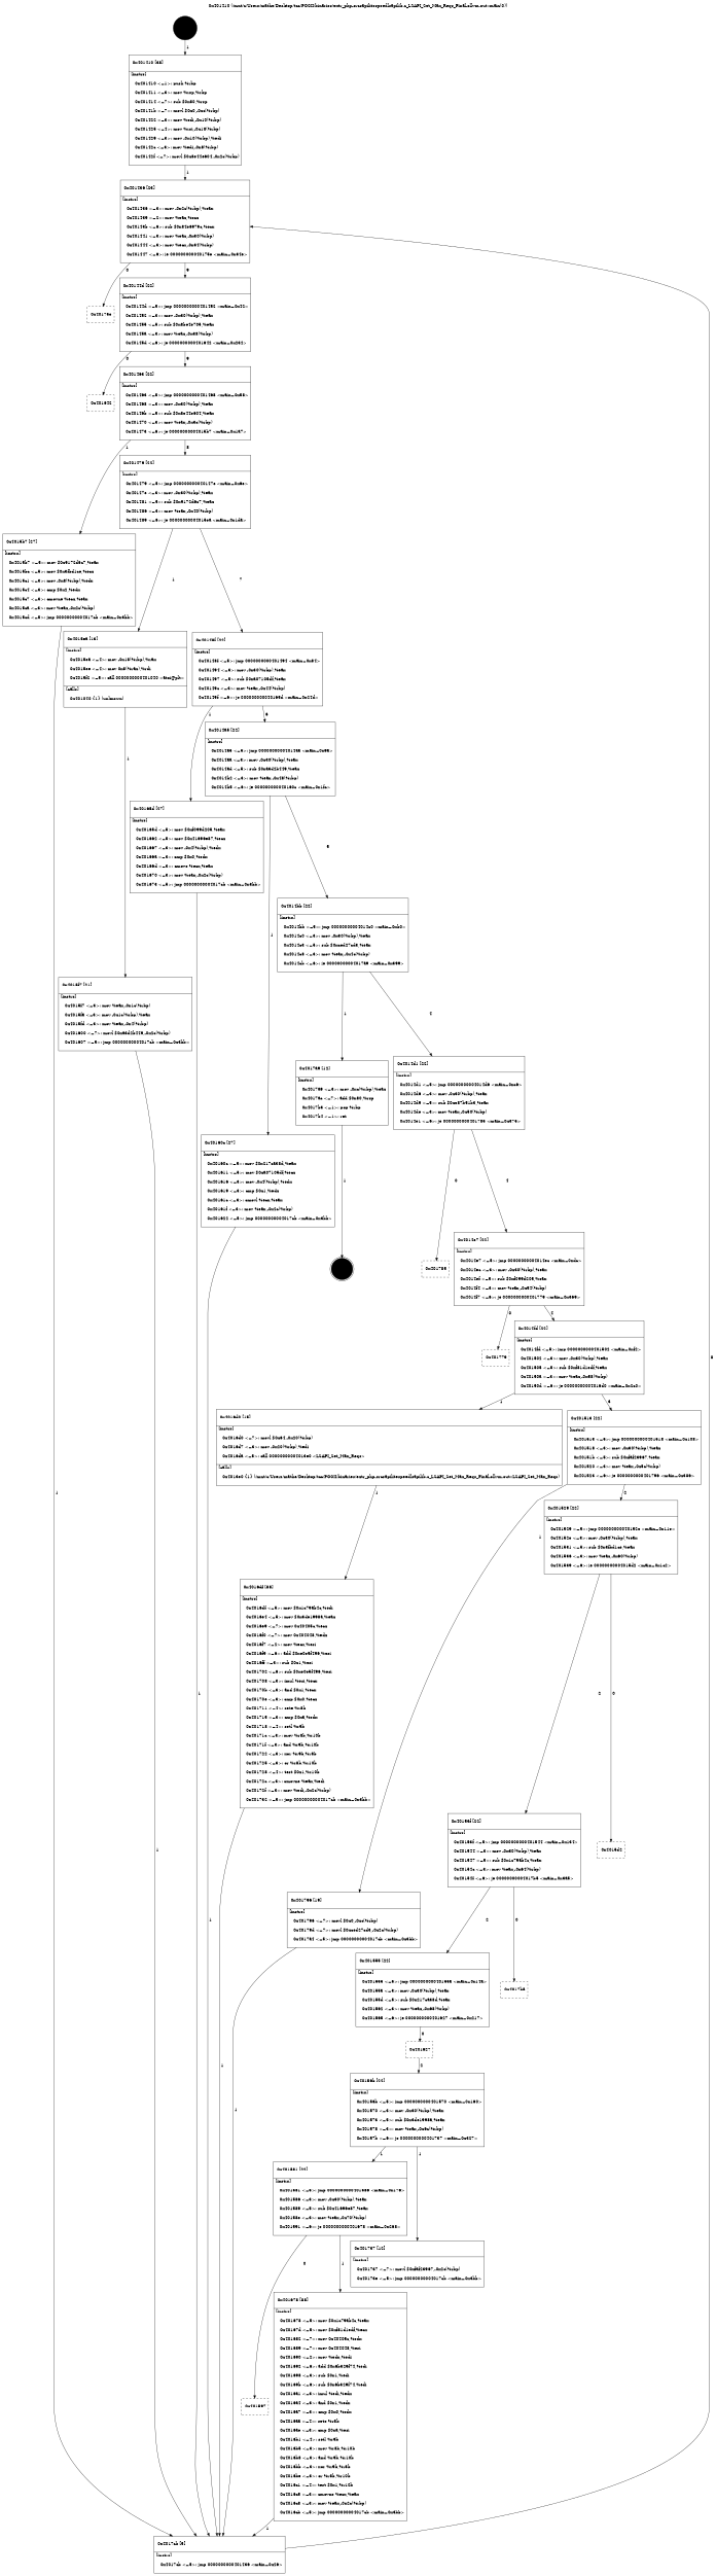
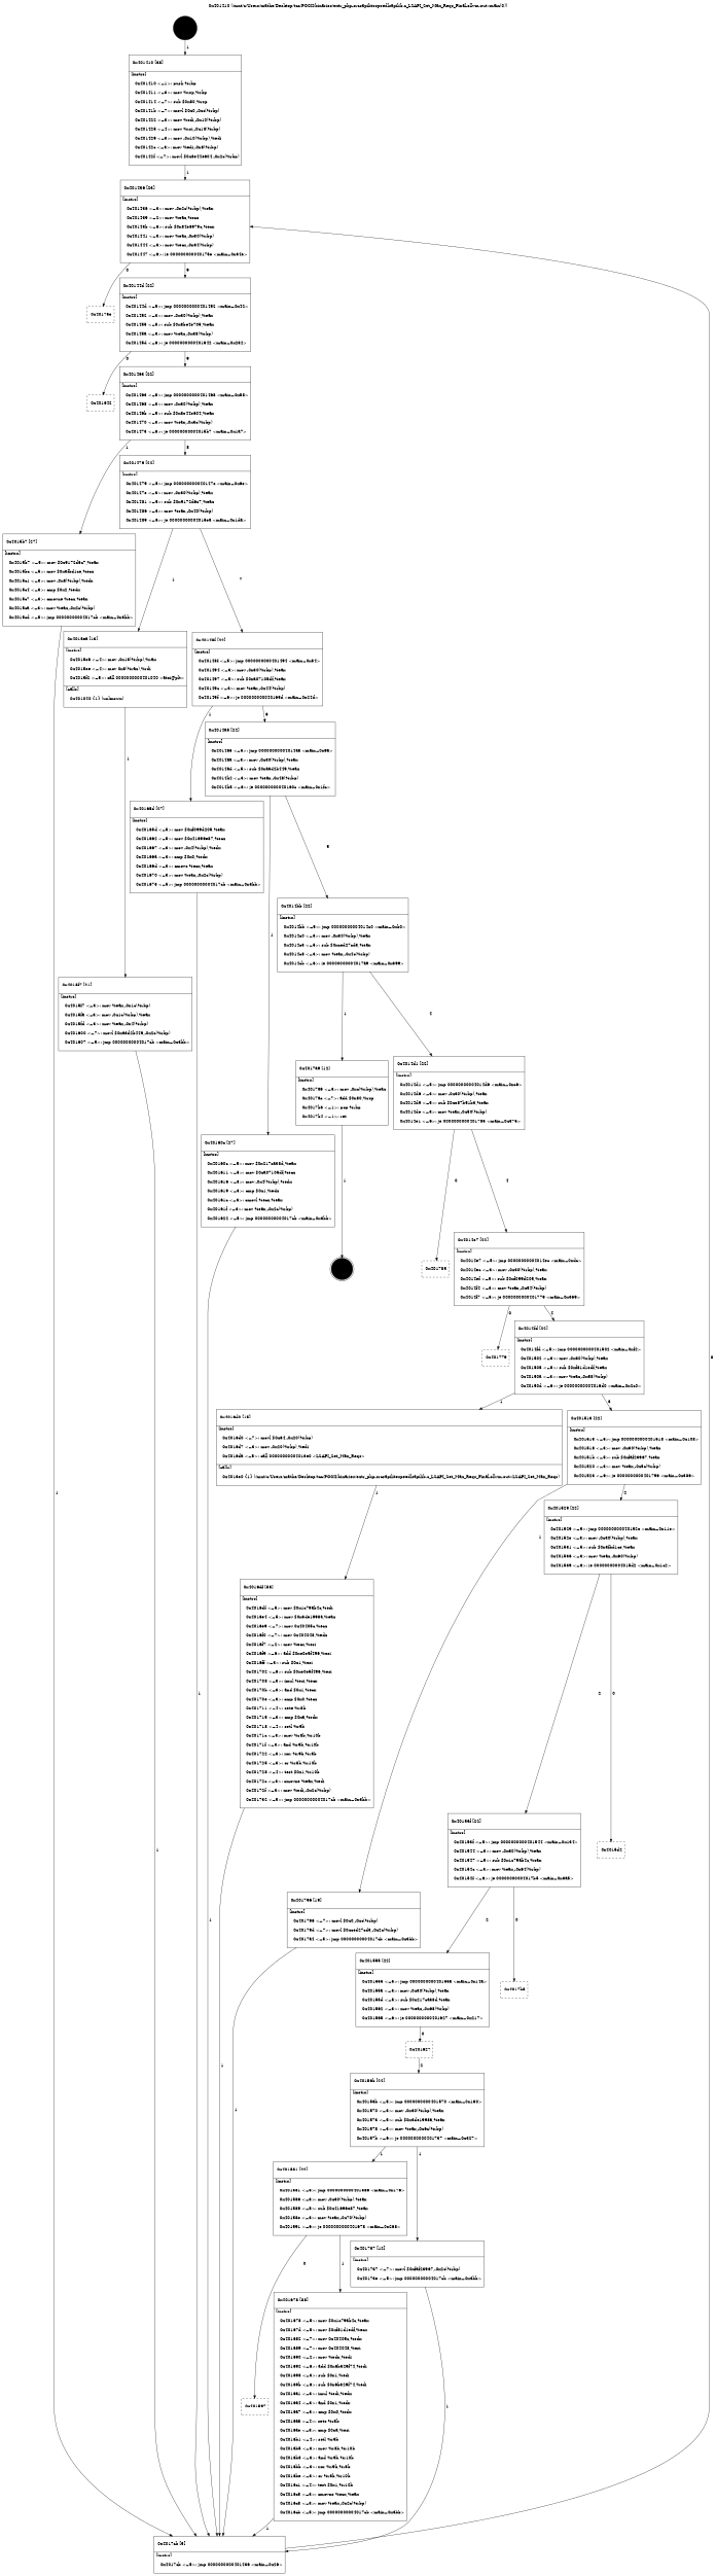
  digraph {
    label="0x401410 (/mnt/c/Users/mathe/Desktop/tcc/POCII/binaries/extr_php-srcsapilitespeedlsapilib.c_LSAPI_Set_Max_Reqs_Final-ollvm.out::main(0))"
    labelloc=t
    node [shape=record]
    Entry [fillcolor=black height=0.3 shape=circle style=filled width=0.3]
    n2 [label="{\n     0x401410 [38]\l\n     | [instrs]\l\n     &nbsp;&nbsp;0x401410 \<+1\>: push %rbp\l\n     &nbsp;&nbsp;0x401411 \<+3\>: mov %rsp,%rbp\l\n     &nbsp;&nbsp;0x401414 \<+7\>: sub $0x80,%rsp\l\n     &nbsp;&nbsp;0x40141b \<+7\>: movl $0x0,-0xc(%rbp)\l\n     &nbsp;&nbsp;0x401422 \<+3\>: mov %edi,-0x10(%rbp)\l\n     &nbsp;&nbsp;0x401425 \<+4\>: mov %rsi,-0x18(%rbp)\l\n     &nbsp;&nbsp;0x401429 \<+3\>: mov -0x10(%rbp),%edi\l\n     &nbsp;&nbsp;0x40142c \<+3\>: mov %edi,-0x8(%rbp)\l\n     &nbsp;&nbsp;0x40142f \<+7\>: movl $0x8e44e604,-0x2c(%rbp)\l\n  }"]
    n3 [label="{\n     0x401436 [23]\l\n     | [instrs]\l\n     &nbsp;&nbsp;0x401436 \<+3\>: mov -0x2c(%rbp),%eax\l\n     &nbsp;&nbsp;0x401439 \<+2\>: mov %eax,%ecx\l\n     &nbsp;&nbsp;0x40143b \<+6\>: sub $0x84e6979c,%ecx\l\n     &nbsp;&nbsp;0x401441 \<+3\>: mov %eax,-0x30(%rbp)\l\n     &nbsp;&nbsp;0x401444 \<+3\>: mov %ecx,-0x34(%rbp)\l\n     &nbsp;&nbsp;0x401447 \<+6\>: je 000000000040175e \<main+0x34e\>\l\n  }"]
    n4 [label="{\n     0x40175e\l\n  }" style=dashed]
    n5 [label="{\n     0x40144d [22]\l\n     | [instrs]\l\n     &nbsp;&nbsp;0x40144d \<+5\>: jmp 0000000000401452 \<main+0x42\>\l\n     &nbsp;&nbsp;0x401452 \<+3\>: mov -0x30(%rbp),%eax\l\n     &nbsp;&nbsp;0x401455 \<+5\>: sub $0x8be4e705,%eax\l\n     &nbsp;&nbsp;0x40145a \<+3\>: mov %eax,-0x38(%rbp)\l\n     &nbsp;&nbsp;0x40145d \<+6\>: je 0000000000401642 \<main+0x232\>\l\n  }"]
    n6 [label="{\n     0x401642\l\n  }" style=dashed]
    n7 [label="{\n     0x401463 [22]\l\n     | [instrs]\l\n     &nbsp;&nbsp;0x401463 \<+5\>: jmp 0000000000401468 \<main+0x58\>\l\n     &nbsp;&nbsp;0x401468 \<+3\>: mov -0x30(%rbp),%eax\l\n     &nbsp;&nbsp;0x40146b \<+5\>: sub $0x8e44e604,%eax\l\n     &nbsp;&nbsp;0x401470 \<+3\>: mov %eax,-0x3c(%rbp)\l\n     &nbsp;&nbsp;0x401473 \<+6\>: je 00000000004015b7 \<main+0x1a7\>\l\n  }"]
    n8 [label="{\n     0x4015b7 [27]\l\n     | [instrs]\l\n     &nbsp;&nbsp;0x4015b7 \<+5\>: mov $0x9172d6c7,%eax\l\n     &nbsp;&nbsp;0x4015bc \<+5\>: mov $0x3fbd1ce,%ecx\l\n     &nbsp;&nbsp;0x4015c1 \<+3\>: mov -0x8(%rbp),%edx\l\n     &nbsp;&nbsp;0x4015c4 \<+3\>: cmp $0x2,%edx\l\n     &nbsp;&nbsp;0x4015c7 \<+3\>: cmovne %ecx,%eax\l\n     &nbsp;&nbsp;0x4015ca \<+3\>: mov %eax,-0x2c(%rbp)\l\n     &nbsp;&nbsp;0x4015cd \<+5\>: jmp 00000000004017cb \<main+0x3bb\>\l\n  }"]
    n9 [label="{\n     0x401479 [22]\l\n     | [instrs]\l\n     &nbsp;&nbsp;0x401479 \<+5\>: jmp 000000000040147e \<main+0x6e\>\l\n     &nbsp;&nbsp;0x40147e \<+3\>: mov -0x30(%rbp),%eax\l\n     &nbsp;&nbsp;0x401481 \<+5\>: sub $0x9172d6c7,%eax\l\n     &nbsp;&nbsp;0x401486 \<+3\>: mov %eax,-0x40(%rbp)\l\n     &nbsp;&nbsp;0x401489 \<+6\>: je 00000000004015ea \<main+0x1da\>\l\n  }"]
    Exit [fillcolor=black height=0.3 peripheries=2 shape=circle style=filled width=0.3]
    n11 [label="{\n     0x4017cb [5]\l\n     | [instrs]\l\n     &nbsp;&nbsp;0x4017cb \<+5\>: jmp 0000000000401436 \<main+0x26\>\l\n  }"]
    n12 [label="{\n     0x4015ea [13]\l\n     | [instrs]\l\n     &nbsp;&nbsp;0x4015ea \<+4\>: mov -0x18(%rbp),%rax\l\n     &nbsp;&nbsp;0x4015ee \<+4\>: mov 0x8(%rax),%rdi\l\n     &nbsp;&nbsp;0x4015f2 \<+5\>: call 0000000000401040 \<atoi@plt\>\l\n     | [calls]\l\n     &nbsp;&nbsp;0x401040 \{1\} (unknown)\l\n  }"]
    n13 [label="{\n     0x40148f [22]\l\n     | [instrs]\l\n     &nbsp;&nbsp;0x40148f \<+5\>: jmp 0000000000401494 \<main+0x84\>\l\n     &nbsp;&nbsp;0x401494 \<+3\>: mov -0x30(%rbp),%eax\l\n     &nbsp;&nbsp;0x401497 \<+5\>: sub $0xa07105df,%eax\l\n     &nbsp;&nbsp;0x40149c \<+3\>: mov %eax,-0x44(%rbp)\l\n     &nbsp;&nbsp;0x40149f \<+6\>: je 000000000040165d \<main+0x24d\>\l\n  }"]
    n14 [label="{\n     0x4016df [88]\l\n     | [instrs]\l\n     &nbsp;&nbsp;0x4016df \<+5\>: mov $0x1c79ab4c,%edi\l\n     &nbsp;&nbsp;0x4016e4 \<+5\>: mov $0x3de1998a,%eax\l\n     &nbsp;&nbsp;0x4016e9 \<+7\>: mov 0x40405c,%ecx\l\n     &nbsp;&nbsp;0x4016f0 \<+7\>: mov 0x404048,%edx\l\n     &nbsp;&nbsp;0x4016f7 \<+2\>: mov %ecx,%esi\l\n     &nbsp;&nbsp;0x4016f9 \<+6\>: add $0xe0e5f496,%esi\l\n     &nbsp;&nbsp;0x4016ff \<+3\>: sub $0x1,%esi\l\n     &nbsp;&nbsp;0x401702 \<+6\>: sub $0xe0e5f496,%esi\l\n     &nbsp;&nbsp;0x401708 \<+3\>: imul %esi,%ecx\l\n     &nbsp;&nbsp;0x40170b \<+3\>: and $0x1,%ecx\l\n     &nbsp;&nbsp;0x40170e \<+3\>: cmp $0x0,%ecx\l\n     &nbsp;&nbsp;0x401711 \<+4\>: sete %r8b\l\n     &nbsp;&nbsp;0x401715 \<+3\>: cmp $0xa,%edx\l\n     &nbsp;&nbsp;0x401718 \<+4\>: setl %r9b\l\n     &nbsp;&nbsp;0x40171c \<+3\>: mov %r8b,%r10b\l\n     &nbsp;&nbsp;0x40171f \<+3\>: and %r9b,%r10b\l\n     &nbsp;&nbsp;0x401722 \<+3\>: xor %r9b,%r8b\l\n     &nbsp;&nbsp;0x401725 \<+3\>: or %r8b,%r10b\l\n     &nbsp;&nbsp;0x401728 \<+4\>: test $0x1,%r10b\l\n     &nbsp;&nbsp;0x40172c \<+3\>: cmovne %eax,%edi\l\n     &nbsp;&nbsp;0x40172f \<+3\>: mov %edi,-0x2c(%rbp)\l\n     &nbsp;&nbsp;0x401732 \<+5\>: jmp 00000000004017cb \<main+0x3bb\>\l\n  }"]
    n15 [label="{\n     0x4015f7 [21]\l\n     | [instrs]\l\n     &nbsp;&nbsp;0x4015f7 \<+3\>: mov %eax,-0x1c(%rbp)\l\n     &nbsp;&nbsp;0x4015fa \<+3\>: mov -0x1c(%rbp),%eax\l\n     &nbsp;&nbsp;0x4015fd \<+3\>: mov %eax,-0x4(%rbp)\l\n     &nbsp;&nbsp;0x401600 \<+7\>: movl $0xa3d2b449,-0x2c(%rbp)\l\n     &nbsp;&nbsp;0x401607 \<+5\>: jmp 00000000004017cb \<main+0x3bb\>\l\n  }"]
    n16 [label="{\n     0x40165d [27]\l\n     | [instrs]\l\n     &nbsp;&nbsp;0x40165d \<+5\>: mov $0xf099d205,%eax\l\n     &nbsp;&nbsp;0x401662 \<+5\>: mov $0x41696e87,%ecx\l\n     &nbsp;&nbsp;0x401667 \<+3\>: mov -0x4(%rbp),%edx\l\n     &nbsp;&nbsp;0x40166a \<+3\>: cmp $0x0,%edx\l\n     &nbsp;&nbsp;0x40166d \<+3\>: cmove %ecx,%eax\l\n     &nbsp;&nbsp;0x401670 \<+3\>: mov %eax,-0x2c(%rbp)\l\n     &nbsp;&nbsp;0x401673 \<+5\>: jmp 00000000004017cb \<main+0x3bb\>\l\n  }"]
    n17 [label="{\n     0x4014a5 [22]\l\n     | [instrs]\l\n     &nbsp;&nbsp;0x4014a5 \<+5\>: jmp 00000000004014aa \<main+0x9a\>\l\n     &nbsp;&nbsp;0x4014aa \<+3\>: mov -0x30(%rbp),%eax\l\n     &nbsp;&nbsp;0x4014ad \<+5\>: sub $0xa3d2b449,%eax\l\n     &nbsp;&nbsp;0x4014b2 \<+3\>: mov %eax,-0x48(%rbp)\l\n     &nbsp;&nbsp;0x4014b5 \<+6\>: je 000000000040160c \<main+0x1fc\>\l\n  }"]
    n18 [label="{\n     0x401597\l\n  }" style=dashed]
    n19 [label="{\n     0x40160c [27]\l\n     | [instrs]\l\n     &nbsp;&nbsp;0x40160c \<+5\>: mov $0x217ca38d,%eax\l\n     &nbsp;&nbsp;0x401611 \<+5\>: mov $0xa07105df,%ecx\l\n     &nbsp;&nbsp;0x401616 \<+3\>: mov -0x4(%rbp),%edx\l\n     &nbsp;&nbsp;0x401619 \<+3\>: cmp $0x1,%edx\l\n     &nbsp;&nbsp;0x40161c \<+3\>: cmovl %ecx,%eax\l\n     &nbsp;&nbsp;0x40161f \<+3\>: mov %eax,-0x2c(%rbp)\l\n     &nbsp;&nbsp;0x401622 \<+5\>: jmp 00000000004017cb \<main+0x3bb\>\l\n  }"]
    n20 [label="{\n     0x4014bb [22]\l\n     | [instrs]\l\n     &nbsp;&nbsp;0x4014bb \<+5\>: jmp 00000000004014c0 \<main+0xb0\>\l\n     &nbsp;&nbsp;0x4014c0 \<+3\>: mov -0x30(%rbp),%eax\l\n     &nbsp;&nbsp;0x4014c3 \<+5\>: sub $0xced27cd3,%eax\l\n     &nbsp;&nbsp;0x4014c8 \<+3\>: mov %eax,-0x4c(%rbp)\l\n     &nbsp;&nbsp;0x4014cb \<+6\>: je 00000000004017a9 \<main+0x399\>\l\n  }"]
    n21 [label="{\n     0x401678 [88]\l\n     | [instrs]\l\n     &nbsp;&nbsp;0x401678 \<+5\>: mov $0x1c79ab4c,%eax\l\n     &nbsp;&nbsp;0x40167d \<+5\>: mov $0xf81d1edf,%ecx\l\n     &nbsp;&nbsp;0x401682 \<+7\>: mov 0x40405c,%edx\l\n     &nbsp;&nbsp;0x401689 \<+7\>: mov 0x404048,%esi\l\n     &nbsp;&nbsp;0x401690 \<+2\>: mov %edx,%edi\l\n     &nbsp;&nbsp;0x401692 \<+6\>: add $0x6b329f74,%edi\l\n     &nbsp;&nbsp;0x401698 \<+3\>: sub $0x1,%edi\l\n     &nbsp;&nbsp;0x40169b \<+6\>: sub $0x6b329f74,%edi\l\n     &nbsp;&nbsp;0x4016a1 \<+3\>: imul %edi,%edx\l\n     &nbsp;&nbsp;0x4016a4 \<+3\>: and $0x1,%edx\l\n     &nbsp;&nbsp;0x4016a7 \<+3\>: cmp $0x0,%edx\l\n     &nbsp;&nbsp;0x4016aa \<+4\>: sete %r8b\l\n     &nbsp;&nbsp;0x4016ae \<+3\>: cmp $0xa,%esi\l\n     &nbsp;&nbsp;0x4016b1 \<+4\>: setl %r9b\l\n     &nbsp;&nbsp;0x4016b5 \<+3\>: mov %r8b,%r10b\l\n     &nbsp;&nbsp;0x4016b8 \<+3\>: and %r9b,%r10b\l\n     &nbsp;&nbsp;0x4016bb \<+3\>: xor %r9b,%r8b\l\n     &nbsp;&nbsp;0x4016be \<+3\>: or %r8b,%r10b\l\n     &nbsp;&nbsp;0x4016c1 \<+4\>: test $0x1,%r10b\l\n     &nbsp;&nbsp;0x4016c5 \<+3\>: cmovne %ecx,%eax\l\n     &nbsp;&nbsp;0x4016c8 \<+3\>: mov %eax,-0x2c(%rbp)\l\n     &nbsp;&nbsp;0x4016cb \<+5\>: jmp 00000000004017cb \<main+0x3bb\>\l\n  }"]
    n22 [label="{\n     0x4017a9 [12]\l\n     | [instrs]\l\n     &nbsp;&nbsp;0x4017a9 \<+3\>: mov -0xc(%rbp),%eax\l\n     &nbsp;&nbsp;0x4017ac \<+7\>: add $0x80,%rsp\l\n     &nbsp;&nbsp;0x4017b3 \<+1\>: pop %rbp\l\n     &nbsp;&nbsp;0x4017b4 \<+1\>: ret\l\n  }"]
    n23 [label="{\n     0x4014d1 [22]\l\n     | [instrs]\l\n     &nbsp;&nbsp;0x4014d1 \<+5\>: jmp 00000000004014d6 \<main+0xc6\>\l\n     &nbsp;&nbsp;0x4014d6 \<+3\>: mov -0x30(%rbp),%eax\l\n     &nbsp;&nbsp;0x4014d9 \<+5\>: sub $0xe87b51b3,%eax\l\n     &nbsp;&nbsp;0x4014de \<+3\>: mov %eax,-0x50(%rbp)\l\n     &nbsp;&nbsp;0x4014e1 \<+6\>: je 0000000000401785 \<main+0x375\>\l\n  }"]
    n24 [label="{\n     0x401581 [22]\l\n     | [instrs]\l\n     &nbsp;&nbsp;0x401581 \<+5\>: jmp 0000000000401586 \<main+0x176\>\l\n     &nbsp;&nbsp;0x401586 \<+3\>: mov -0x30(%rbp),%eax\l\n     &nbsp;&nbsp;0x401589 \<+5\>: sub $0x41696e87,%eax\l\n     &nbsp;&nbsp;0x40158e \<+3\>: mov %eax,-0x70(%rbp)\l\n     &nbsp;&nbsp;0x401591 \<+6\>: je 0000000000401678 \<main+0x268\>\l\n  }"]
    n25 [label="{\n     0x401785\l\n  }" style=dashed]
    n26 [label="{\n     0x4014e7 [22]\l\n     | [instrs]\l\n     &nbsp;&nbsp;0x4014e7 \<+5\>: jmp 00000000004014ec \<main+0xdc\>\l\n     &nbsp;&nbsp;0x4014ec \<+3\>: mov -0x30(%rbp),%eax\l\n     &nbsp;&nbsp;0x4014ef \<+5\>: sub $0xf099d205,%eax\l\n     &nbsp;&nbsp;0x4014f4 \<+3\>: mov %eax,-0x54(%rbp)\l\n     &nbsp;&nbsp;0x4014f7 \<+6\>: je 0000000000401779 \<main+0x369\>\l\n  }"]
    n27 [label="{\n     0x401737 [12]\l\n     | [instrs]\l\n     &nbsp;&nbsp;0x401737 \<+7\>: movl $0xfaf23967,-0x2c(%rbp)\l\n     &nbsp;&nbsp;0x40173e \<+5\>: jmp 00000000004017cb \<main+0x3bb\>\l\n  }"]
    n28 [label="{\n     0x401779\l\n  }" style=dashed]
    n29 [label="{\n     0x4014fd [22]\l\n     | [instrs]\l\n     &nbsp;&nbsp;0x4014fd \<+5\>: jmp 0000000000401502 \<main+0xf2\>\l\n     &nbsp;&nbsp;0x401502 \<+3\>: mov -0x30(%rbp),%eax\l\n     &nbsp;&nbsp;0x401505 \<+5\>: sub $0xf81d1edf,%eax\l\n     &nbsp;&nbsp;0x40150a \<+3\>: mov %eax,-0x58(%rbp)\l\n     &nbsp;&nbsp;0x40150d \<+6\>: je 00000000004016d0 \<main+0x2c0\>\l\n  }"]
    n30 [label="{\n     0x40156b [22]\l\n     | [instrs]\l\n     &nbsp;&nbsp;0x40156b \<+5\>: jmp 0000000000401570 \<main+0x160\>\l\n     &nbsp;&nbsp;0x401570 \<+3\>: mov -0x30(%rbp),%eax\l\n     &nbsp;&nbsp;0x401573 \<+5\>: sub $0x3de1998a,%eax\l\n     &nbsp;&nbsp;0x401578 \<+3\>: mov %eax,-0x6c(%rbp)\l\n     &nbsp;&nbsp;0x40157b \<+6\>: je 0000000000401737 \<main+0x327\>\l\n  }"]
    n31 [label="{\n     0x4016d0 [15]\l\n     | [instrs]\l\n     &nbsp;&nbsp;0x4016d0 \<+7\>: movl $0x64,-0x20(%rbp)\l\n     &nbsp;&nbsp;0x4016d7 \<+3\>: mov -0x20(%rbp),%edi\l\n     &nbsp;&nbsp;0x4016da \<+5\>: call 00000000004013e0 \<LSAPI_Set_Max_Reqs\>\l\n     | [calls]\l\n     &nbsp;&nbsp;0x4013e0 \{1\} (/mnt/c/Users/mathe/Desktop/tcc/POCII/binaries/extr_php-srcsapilitespeedlsapilib.c_LSAPI_Set_Max_Reqs_Final-ollvm.out::LSAPI_Set_Max_Reqs)\l\n  }"]
    n32 [label="{\n     0x401513 [22]\l\n     | [instrs]\l\n     &nbsp;&nbsp;0x401513 \<+5\>: jmp 0000000000401518 \<main+0x108\>\l\n     &nbsp;&nbsp;0x401518 \<+3\>: mov -0x30(%rbp),%eax\l\n     &nbsp;&nbsp;0x40151b \<+5\>: sub $0xfaf23967,%eax\l\n     &nbsp;&nbsp;0x401520 \<+3\>: mov %eax,-0x5c(%rbp)\l\n     &nbsp;&nbsp;0x401523 \<+6\>: je 0000000000401796 \<main+0x386\>\l\n  }"]
    n33 [label="{\n     0x401627\l\n  }" style=dashed]
    n34 [label="{\n     0x401796 [19]\l\n     | [instrs]\l\n     &nbsp;&nbsp;0x401796 \<+7\>: movl $0x0,-0xc(%rbp)\l\n     &nbsp;&nbsp;0x40179d \<+7\>: movl $0xced27cd3,-0x2c(%rbp)\l\n     &nbsp;&nbsp;0x4017a4 \<+5\>: jmp 00000000004017cb \<main+0x3bb\>\l\n  }"]
    n35 [label="{\n     0x401529 [22]\l\n     | [instrs]\l\n     &nbsp;&nbsp;0x401529 \<+5\>: jmp 000000000040152e \<main+0x11e\>\l\n     &nbsp;&nbsp;0x40152e \<+3\>: mov -0x30(%rbp),%eax\l\n     &nbsp;&nbsp;0x401531 \<+5\>: sub $0x3fbd1ce,%eax\l\n     &nbsp;&nbsp;0x401536 \<+3\>: mov %eax,-0x60(%rbp)\l\n     &nbsp;&nbsp;0x401539 \<+6\>: je 00000000004015d2 \<main+0x1c2\>\l\n  }"]
    n36 [label="{\n     0x401555 [22]\l\n     | [instrs]\l\n     &nbsp;&nbsp;0x401555 \<+5\>: jmp 000000000040155a \<main+0x14a\>\l\n     &nbsp;&nbsp;0x40155a \<+3\>: mov -0x30(%rbp),%eax\l\n     &nbsp;&nbsp;0x40155d \<+5\>: sub $0x217ca38d,%eax\l\n     &nbsp;&nbsp;0x401562 \<+3\>: mov %eax,-0x68(%rbp)\l\n     &nbsp;&nbsp;0x401565 \<+6\>: je 0000000000401627 \<main+0x217\>\l\n  }"]
    n37 [label="{\n     0x40153f [22]\l\n     | [instrs]\l\n     &nbsp;&nbsp;0x40153f \<+5\>: jmp 0000000000401544 \<main+0x134\>\l\n     &nbsp;&nbsp;0x401544 \<+3\>: mov -0x30(%rbp),%eax\l\n     &nbsp;&nbsp;0x401547 \<+5\>: sub $0x1c79ab4c,%eax\l\n     &nbsp;&nbsp;0x40154c \<+3\>: mov %eax,-0x64(%rbp)\l\n     &nbsp;&nbsp;0x40154f \<+6\>: je 00000000004017b5 \<main+0x3a5\>\l\n  }"]
    n38 [label="{\n     0x4015d2\l\n  }" style=dashed]
    n39 [label="{\n     0x4017b5\l\n  }" style=dashed]
    Entry -> n2 [label=" 1"]
    n2 -> n3 [label=" 1"]
    n3 -> n4 [label=" 0"]
    n3 -> n5 [label=" 9"]
    n5 -> n6 [label=" 0"]
    n5 -> n7 [label=" 9"]
    n7 -> n8 [label=" 1"]
    n7 -> n9 [label=" 8"]
    n8 -> n11 [label=" 1"]
    n9 -> n12 [label=" 1"]
    n9 -> n13 [label=" 7"]
    n11 -> n3 [label=" 8"]
    n12 -> n15 [label=" 1"]
    n13 -> n16 [label=" 1"]
    n13 -> n17 [label=" 6"]
    n14 -> n11 [label=" 1"]
    n15 -> n11 [label=" 1"]
    n16 -> n11 [label=" 1"]
    n17 -> n19 [label=" 1"]
    n17 -> n20 [label=" 5"]
    n19 -> n11 [label=" 1"]
    n20 -> n22 [label=" 1"]
    n20 -> n23 [label=" 4"]
    n21 -> n11 [label=" 1"]
    n22 -> Exit [label=" 1"]
    n23 -> n25 [label=" 0"]
    n23 -> n26 [label=" 4"]
    n24 -> n18 [label=" 0"]
    n24 -> n21 [label=" 1"]
    n26 -> n28 [label=" 0"]
    n26 -> n29 [label=" 4"]
+   n27 -> n11 [label=" 1"]
    n29 -> n31 [label=" 1"]
    n29 -> n32 [label=" 3"]
    n30 -> n24 [label=" 1"]
    n30 -> n27 [label=" 1"]
    n31 -> n14 [label=" 1"]
    n32 -> n34 [label=" 1"]
    n32 -> n35 [label=" 2"]
    n33 -> n30 [label=" 2"]
    n34 -> n11 [label=" 1"]
    n35 -> n37 [label=" 2"]
    n35 -> n38 [label=" 0"]
    n36 -> n33 [label=" 0"]
    n37 -> n36 [label=" 2"]
    n37 -> n39 [label=" 0"]
  }
